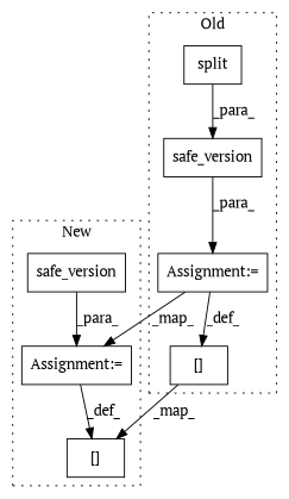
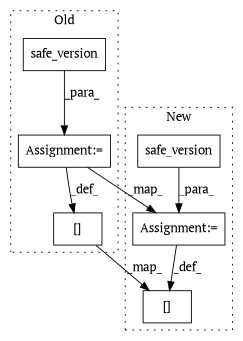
  digraph {
    fontname="PT Serif"
    node [a=32 l="13,1" shape=box fontname="PT Serif"]
    edge [fontname="PT Serif"]
    n1 [label=safe_version s="2303,2357"]
    n2 [a=2 l="19,1" label="[]" s="2272,2301"]
    n3 [a=7 l=1 label="Assignment:=" s=2302]
-   n4 [l=7 label=split s=2346]
    n5 [label=safe_version s="2561,2587"]
    n6 [a=2 l="19,1" label="[]" s="2530,2559"]
    n7 [a=7 l=1 label="Assignment:=" s=2560]
    subgraph cluster_1 {
      label=Old
      style=dotted
      n1
      n2
      n3
-     n4
    }
    subgraph cluster_2 {
      label=New
      style=dotted
      n5
      n6
      n7
    }
    n1 -> n3 [label=_para_]
    n2 -> n6 [label=_map_]
    n3 -> n2 [label=_def_]
    n3 -> n7 [label=_map_]
-   n4 -> n1 [label=_para_]
    n5 -> n7 [label=_para_]
    n7 -> n6 [label=_def_]
  }
